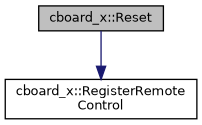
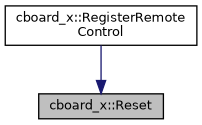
  digraph {
    rankdir=TB
    node [color=black fontname=Helvetica fontsize=10 shape=record style=filled]
    n1 [fillcolor=grey75 fontcolor=black height=0.2 label="cboard_x::Reset" width=0.4]
    n2 [fillcolor=white height=0.2 label="cboard_x::RegisterRemote\lControl" width=0.4]
-   n1 -> n2 [color=midnightblue fontname=Helvetica fontsize=10 labelfontname=Helvetica labelfontsize=10 style=solid]
+   n2 -> n1 [color=midnightblue fontname=Helvetica fontsize=10 labelfontname=Helvetica labelfontsize=10 style=solid]
  }
